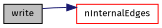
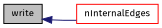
  digraph {
    rankdir=LR
    fontname="Fira Sans"
    node [fontname="Fira Sans" fontsize=10 shape=record]
    n1 [color=black fillcolor=grey75 fontcolor=black height=0.2 label=write style=filled width=0.4]
    n2 [color=red height=0.2 label=nInternalEdges width=0.4]
-   n2 -> n1 [color=midnightblue dir=back fontname="Fira Sans" fontsize=10 labelfontname=Helvetica labelfontsize=10 style=solid]
+   n1 -> n2 [color=midnightblue dir=back fontname="Fira Sans" fontsize=10 labelfontname=Helvetica labelfontsize=10 style=solid]
  }
